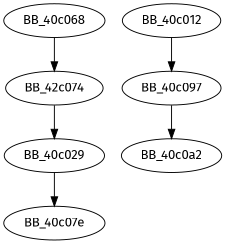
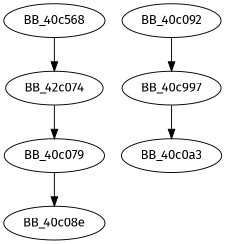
  digraph {
    fontname="Fira Sans"
    node [fontname="Fira Sans"]
    edge [fontname="Fira Sans"]
    n1 [label=BB_42c074]
-   BB_40c068
-   BB_40c079 [label=BB_40c029]
-   BB_40c092 [label=BB_40c012]
-   BB_40c097
-   BB_40c07e
-   BB_40c0a2
+   BB_40c068 [label=BB_40c568]
+   BB_40c079
+   BB_40c092
+   BB_40c097 [label=BB_40c997]
+   BB_40c07e [label=BB_40c08e]
+   BB_40c0a2 [label=BB_40c0a3]
    n1 -> BB_40c079
    BB_40c068 -> n1
    BB_40c079 -> BB_40c07e
    BB_40c092 -> BB_40c097
    BB_40c097 -> BB_40c0a2
  }
